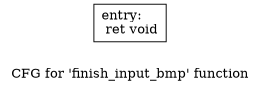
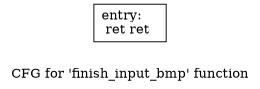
  digraph {
    label="CFG for 'finish_input_bmp' function"
-   n1 [label="{entry:\l  ret void\l}" shape=record]
+   n1 [label="{entry:\l  ret ret\l}" shape=record]
  }
